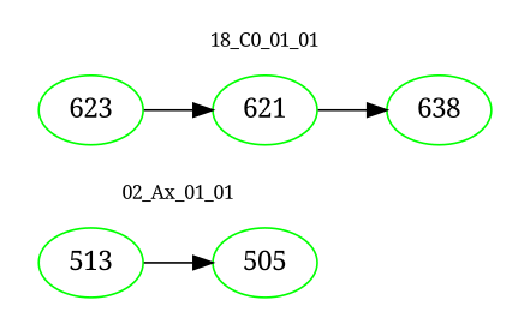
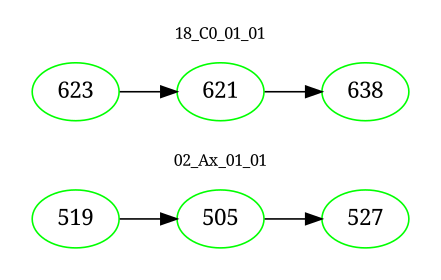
  digraph {
    fontname="Noto Serif"
    rankdir=LR
    node [color=green fontname="Noto Serif"]
    edge [color=black fontname="Noto Serif"]
-   n1 [label=513]
+   n1 [label=519]
    n2 [label=505]
+   n3 [label=527]
    n4 [label=623]
    n5 [label=621]
    n6 [label=638]
    subgraph cluster_1 {
      color=white
      fontsize=10
      label="02_Ax_01_01"
      n1
      n2
+     n3
    }
    subgraph cluster_2 {
      color=white
      fontsize=10
      label="18_C0_01_01"
      n4
      n5
      n6
    }
    n1 -> n2
+   n2 -> n3
    n4 -> n5
    n5 -> n6
  }
